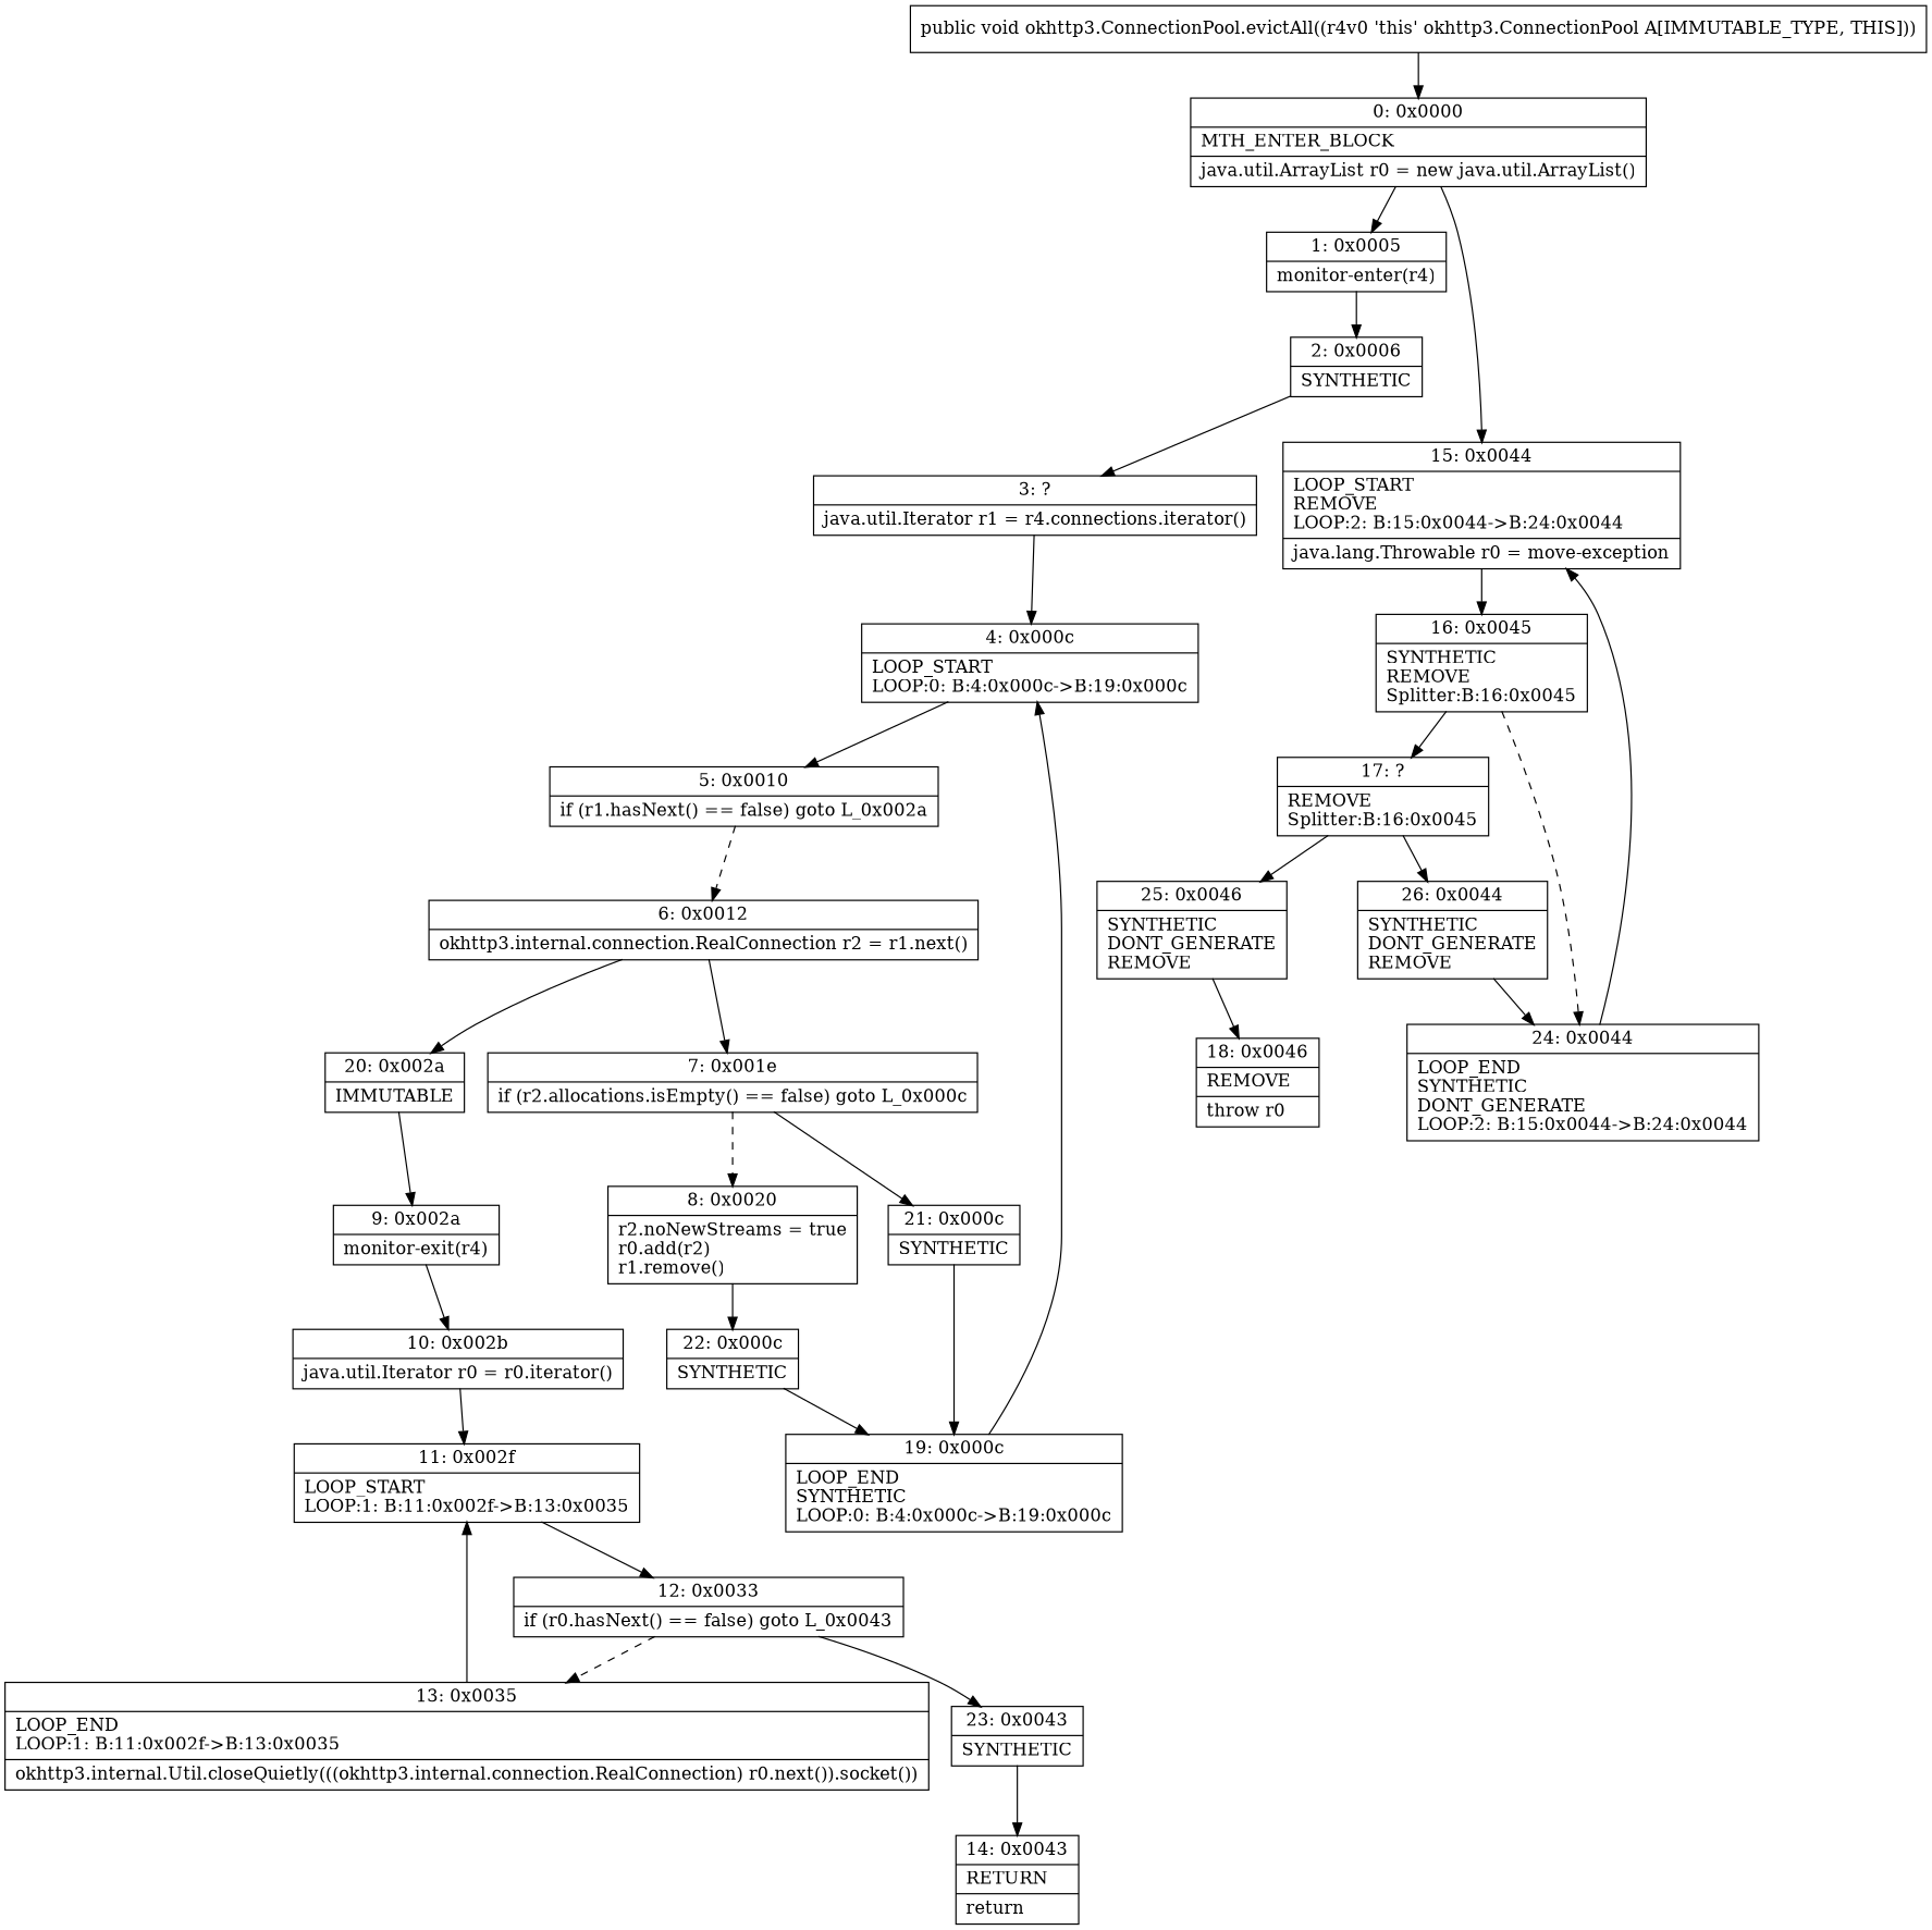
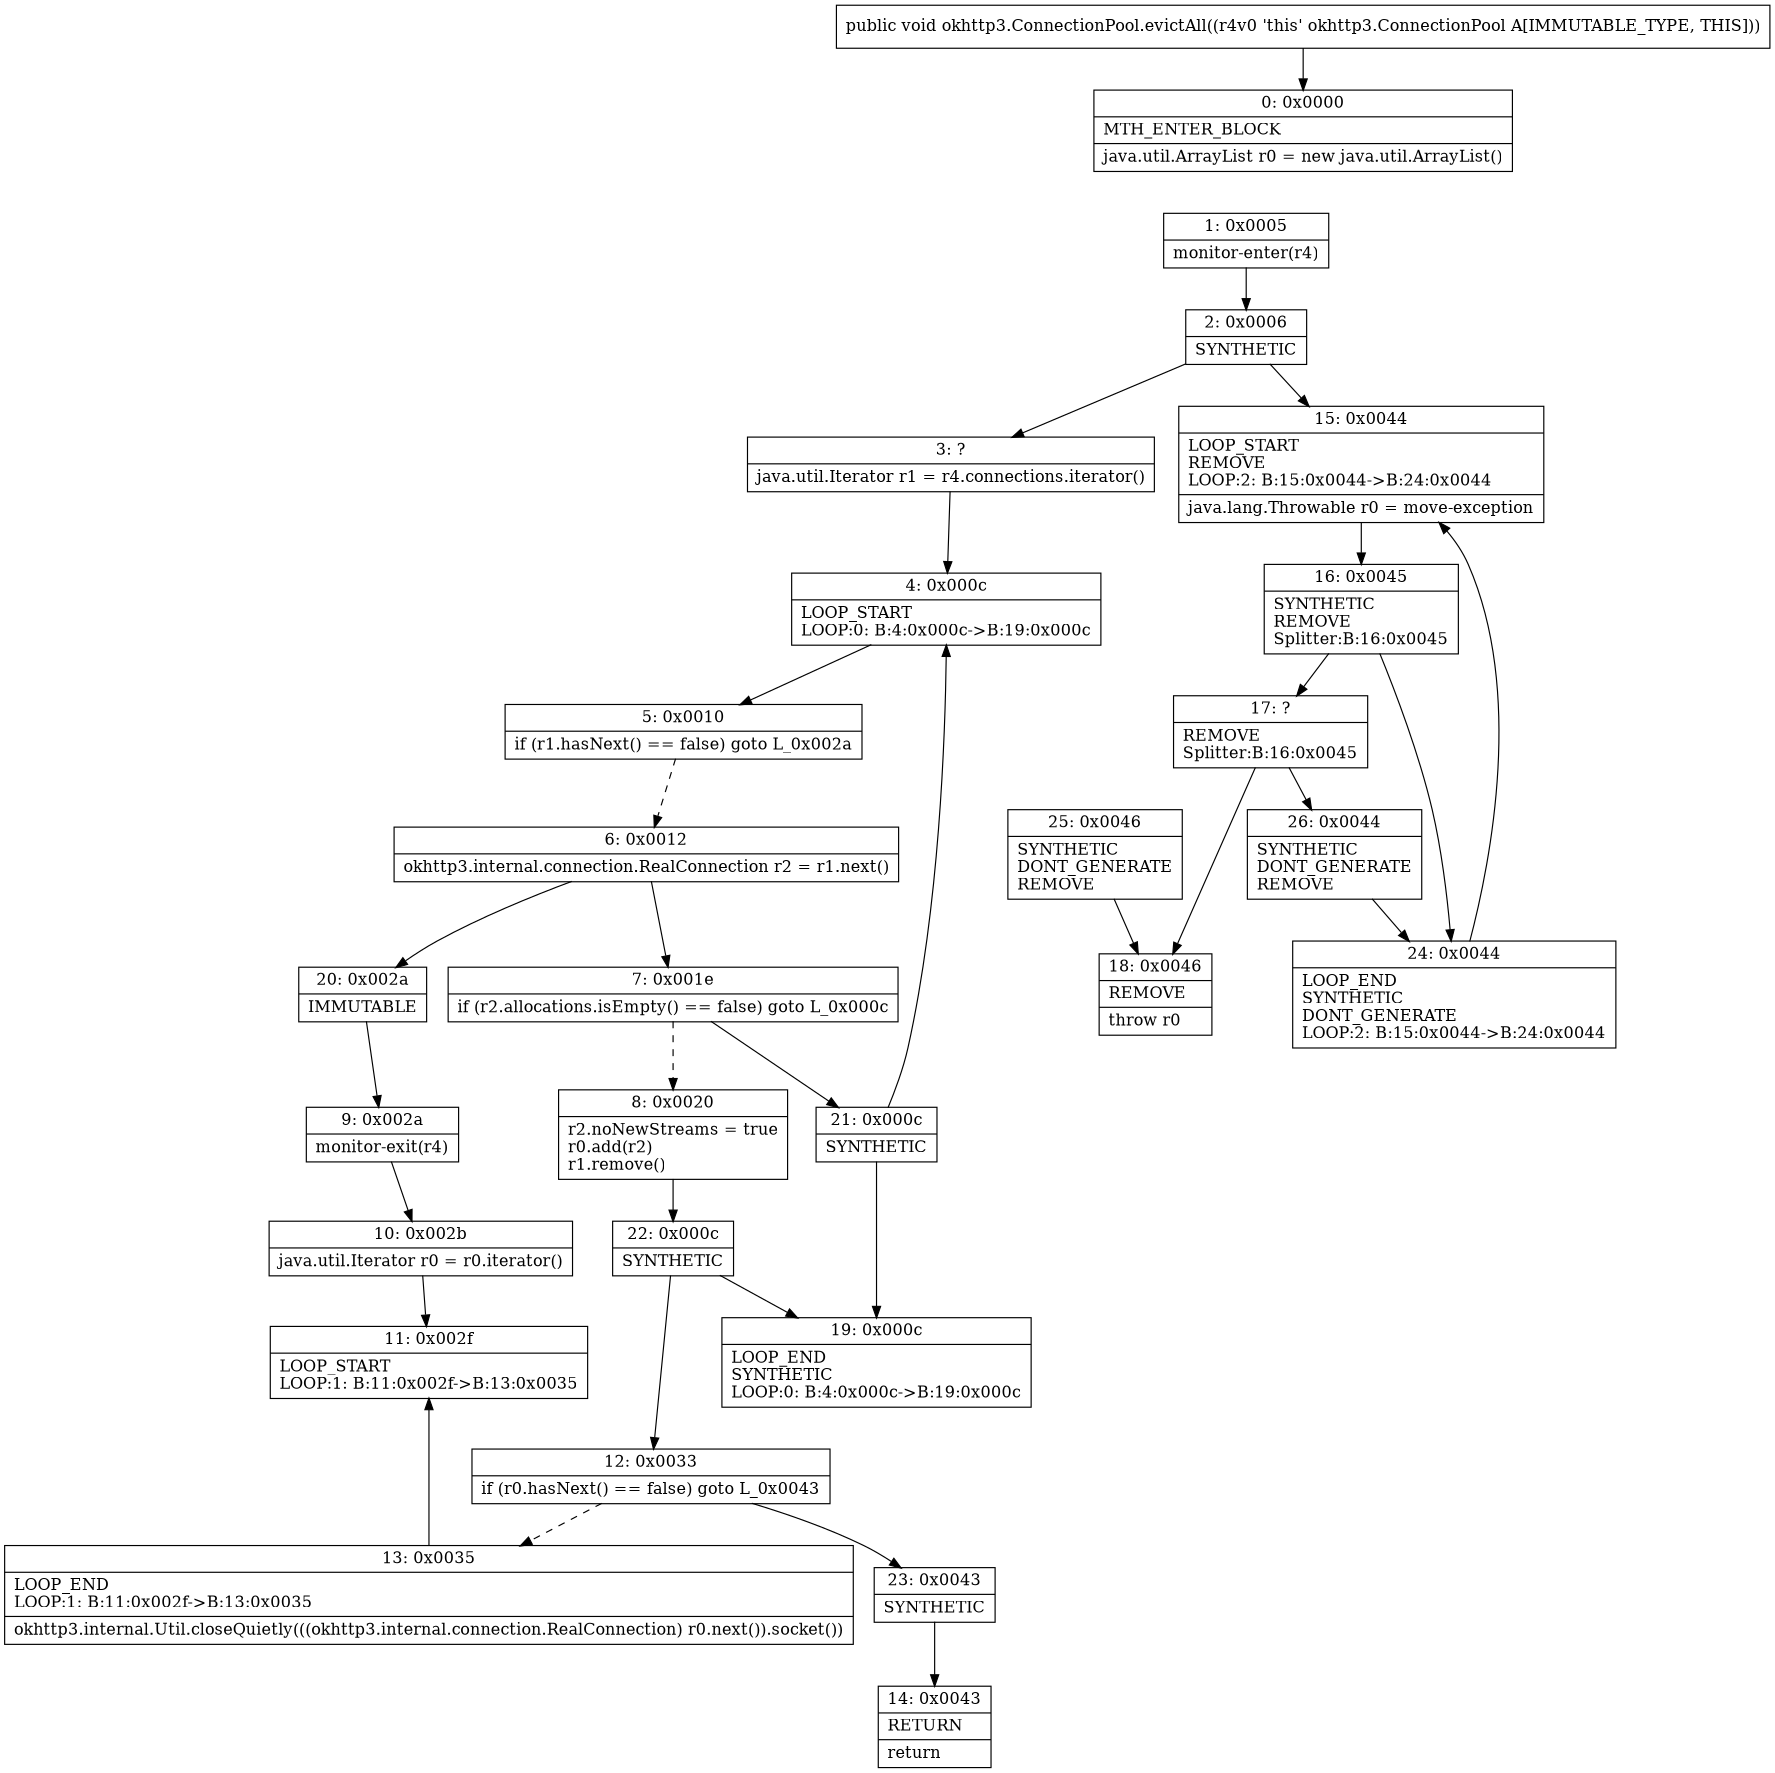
  digraph {
    node [shape=record]
    n1 [label="{0\:\ 0x0000|MTH_ENTER_BLOCK\l|java.util.ArrayList r0 = new java.util.ArrayList()\l}"]
    n2 [label="{1\:\ 0x0005|monitor\-enter(r4)\l}"]
    n3 [label="{2\:\ 0x0006|SYNTHETIC\l}"]
    n4 [label="{3\:\ ?|java.util.Iterator r1 = r4.connections.iterator()\l}"]
    n5 [label="{15\:\ 0x0044|LOOP_START\lREMOVE\lLOOP:2: B:15:0x0044\-\>B:24:0x0044\l|java.lang.Throwable r0 = move\-exception\l}"]
    n6 [label="{4\:\ 0x000c|LOOP_START\lLOOP:0: B:4:0x000c\-\>B:19:0x000c\l}"]
    n7 [label="{16\:\ 0x0045|SYNTHETIC\lREMOVE\lSplitter:B:16:0x0045\l}"]
    n8 [label="{5\:\ 0x0010|if (r1.hasNext() == false) goto L_0x002a\l}"]
    n9 [label="{6\:\ 0x0012|okhttp3.internal.connection.RealConnection r2 = r1.next()\l}"]
    n10 [label="{20\:\ 0x002a|IMMUTABLE\l}"]
    n11 [label="{7\:\ 0x001e|if (r2.allocations.isEmpty() == false) goto L_0x000c\l}"]
    n12 [label="{9\:\ 0x002a|monitor\-exit(r4)\l}"]
    n13 [label="{8\:\ 0x0020|r2.noNewStreams = true\lr0.add(r2)\lr1.remove()\l}"]
    n14 [label="{21\:\ 0x000c|SYNTHETIC\l}"]
    n15 [label="{22\:\ 0x000c|SYNTHETIC\l}"]
    n16 [label="{19\:\ 0x000c|LOOP_END\lSYNTHETIC\lLOOP:0: B:4:0x000c\-\>B:19:0x000c\l}"]
    n17 [label="{10\:\ 0x002b|java.util.Iterator r0 = r0.iterator()\l}"]
    n18 [label="{11\:\ 0x002f|LOOP_START\lLOOP:1: B:11:0x002f\-\>B:13:0x0035\l}"]
    n19 [label="{12\:\ 0x0033|if (r0.hasNext() == false) goto L_0x0043\l}"]
    n20 [label="{13\:\ 0x0035|LOOP_END\lLOOP:1: B:11:0x002f\-\>B:13:0x0035\l|okhttp3.internal.Util.closeQuietly(((okhttp3.internal.connection.RealConnection) r0.next()).socket())\l}"]
    n21 [label="{23\:\ 0x0043|SYNTHETIC\l}"]
    n22 [label="{14\:\ 0x0043|RETURN\l|return\l}"]
    n23 [label="{17\:\ ?|REMOVE\lSplitter:B:16:0x0045\l}"]
    n24 [label="{24\:\ 0x0044|LOOP_END\lSYNTHETIC\lDONT_GENERATE\lLOOP:2: B:15:0x0044\-\>B:24:0x0044\l}"]
    n25 [label="{25\:\ 0x0046|SYNTHETIC\lDONT_GENERATE\lREMOVE\l}"]
    n26 [label="{26\:\ 0x0044|SYNTHETIC\lDONT_GENERATE\lREMOVE\l}"]
    n27 [label="{18\:\ 0x0046|REMOVE\l|throw r0\l}"]
    n28 [label="{public void okhttp3.ConnectionPool.evictAll((r4v0 'this' okhttp3.ConnectionPool A[IMMUTABLE_TYPE, THIS])) }"]
-   n1 -> n2
    n2 -> n3
    n3 -> n4
-   n1 -> n5
+   n3 -> n5
    n4 -> n6
    n5 -> n7
    n6 -> n8
    n7 -> n23
-   n7 -> n24 [style=dashed]
+   n7 -> n24
    n8 -> n9 [style=dashed]
    n9 -> n10
    n9 -> n11
    n10 -> n12
    n11 -> n13 [style=dashed]
    n11 -> n14
    n12 -> n17
    n13 -> n15
    n14 -> n16
    n15 -> n16
-   n16 -> n6
+   n14 -> n6
    n17 -> n18
-   n18 -> n19
+   n15 -> n19
    n19 -> n20 [style=dashed]
    n19 -> n21
    n20 -> n18
    n21 -> n22
-   n23 -> n25
+   n23 -> n27
    n23 -> n26
    n24 -> n5
    n25 -> n27
    n26 -> n24
    n28 -> n1
  }
